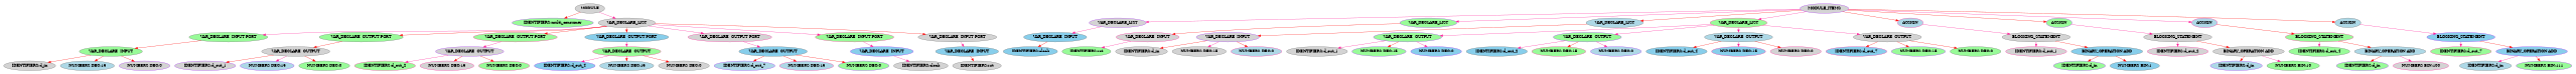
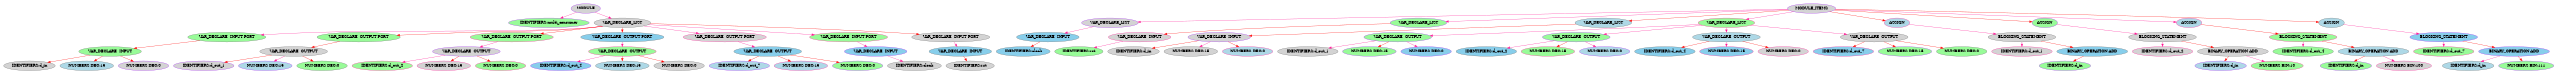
  digraph {
    ranksep=.25
    node [color=gray40 fillcolor=lightgrey style=filled]
    edge [color=red]
-   n1 [label=MODULE]
+   n1 [color=purple label=MODULE]
    n2 [color=purple fillcolor=palegreen label="IDENTIFIERS:multi_consumer"]
    n3 [label=VAR_DECLARE_LIST]
    n4 [fillcolor=palegreen label="VAR_DECLARE  INPUT PORT"]
    n5 [fillcolor=palegreen label="VAR_DECLARE  OUTPUT PORT"]
    n6 [color=deeppink fillcolor=palegreen label="VAR_DECLARE  OUTPUT PORT"]
    n7 [fillcolor=skyblue label="VAR_DECLARE  OUTPUT PORT"]
    n8 [color=deeppink label="VAR_DECLARE  OUTPUT PORT"]
    n9 [color=deeppink fillcolor=palegreen label="VAR_DECLARE  INPUT PORT"]
    n10 [label="VAR_DECLARE  INPUT PORT"]
    n11 [color=purple label=MODULE_ITEMS]
    n12 [color=purple label=VAR_DECLARE_LIST]
    n13 [color=purple fillcolor=palegreen label=VAR_DECLARE_LIST]
    n14 [fillcolor=lightblue label=VAR_DECLARE_LIST]
    n15 [color=deeppink fillcolor=palegreen label=VAR_DECLARE_LIST]
    n16 [color=deeppink fillcolor=lightblue label=ASSIGN]
    n17 [color=purple fillcolor=palegreen label=ASSIGN]
    n18 [color=deeppink fillcolor=lightblue label=ASSIGN]
    n19 [fillcolor=lightblue label=ASSIGN]
    n20 [fillcolor=palegreen label="VAR_DECLARE  INPUT"]
    n21 [label="VAR_DECLARE  OUTPUT"]
    n22 [color=purple label="VAR_DECLARE  OUTPUT"]
    n23 [color=deeppink fillcolor=palegreen label="VAR_DECLARE  OUTPUT"]
    n24 [fillcolor=skyblue label="VAR_DECLARE  OUTPUT"]
    n25 [color=purple fillcolor=skyblue label="VAR_DECLARE  INPUT"]
    n26 [fillcolor=skyblue label="VAR_DECLARE  INPUT"]
    n27 [label="IDENTIFIERS:d_in"]
    n28 [fillcolor=lightblue label="NUMBERS DEC:15"]
    n29 [color=purple label="NUMBERS DEC:0"]
    n30 [color=purple label="IDENTIFIERS:d_out_1"]
    n31 [color=purple fillcolor=lightblue label="NUMBERS DEC:15"]
    n32 [fillcolor=palegreen label="NUMBERS DEC:0"]
    n33 [color=deeppink fillcolor=palegreen label="IDENTIFIERS:d_out_2"]
    n34 [color=deeppink label="NUMBERS DEC:15"]
    n35 [color=deeppink fillcolor=palegreen label="NUMBERS DEC:0"]
    n36 [color=purple fillcolor=skyblue label="IDENTIFIERS:d_out_4"]
    n37 [fillcolor=lightblue label="NUMBERS DEC:15"]
    n38 [label="NUMBERS DEC:0"]
    n39 [color=purple fillcolor=lightblue label="IDENTIFIERS:d_out_7"]
    n40 [color=deeppink fillcolor=lightblue label="NUMBERS DEC:15"]
    n41 [color=purple fillcolor=palegreen label="NUMBERS DEC:0"]
    n42 [label="IDENTIFIERS:clock"]
    n43 [label="IDENTIFIERS:rst"]
    n44 [fillcolor=skyblue label="VAR_DECLARE  INPUT"]
    n45 [color=deeppink label="VAR_DECLARE  INPUT"]
    n46 [color=purple label="VAR_DECLARE  INPUT"]
    n47 [color=purple fillcolor=palegreen label="VAR_DECLARE  OUTPUT"]
    n48 [color=purple fillcolor=palegreen label="VAR_DECLARE  OUTPUT"]
    n49 [fillcolor=lightblue label="VAR_DECLARE  OUTPUT"]
    n50 [label="VAR_DECLARE  OUTPUT"]
    n51 [label=BLOCKING_STATEMENT]
    n52 [label=BLOCKING_STATEMENT]
    n53 [color=deeppink fillcolor=palegreen label=BLOCKING_STATEMENT]
    n54 [color=purple fillcolor=skyblue label=BLOCKING_STATEMENT]
    n55 [fillcolor=skyblue label="IDENTIFIERS:clock"]
    n56 [fillcolor=palegreen label="IDENTIFIERS:rst"]
    n57 [label="IDENTIFIERS:d_in"]
    n58 [label="NUMBERS DEC:15"]
    n59 [color=deeppink fillcolor=lightblue label="NUMBERS DEC:0"]
    n60 [label="IDENTIFIERS:d_out_1"]
    n61 [color=purple fillcolor=palegreen label="NUMBERS DEC:15"]
    n62 [color=purple fillcolor=skyblue label="NUMBERS DEC:0"]
    n63 [fillcolor=skyblue label="IDENTIFIERS:d_out_2"]
    n64 [color=deeppink fillcolor=palegreen label="NUMBERS DEC:15"]
    n65 [color=purple fillcolor=lightblue label="NUMBERS DEC:0"]
    n66 [fillcolor=skyblue label="IDENTIFIERS:d_out_4"]
    n67 [color=deeppink fillcolor=skyblue label="NUMBERS DEC:15"]
    n68 [color=deeppink label="NUMBERS DEC:0"]
    n69 [color=deeppink fillcolor=skyblue label="IDENTIFIERS:d_out_7"]
    n70 [color=purple fillcolor=palegreen label="NUMBERS DEC:15"]
    n71 [fillcolor=palegreen label="NUMBERS DEC:0"]
    n72 [color=deeppink label="IDENTIFIERS:d_out_1"]
    n73 [fillcolor=skyblue label="BINARY_OPERATION ADD"]
    n74 [color=purple fillcolor=palegreen label="IDENTIFIERS:d_in"]
-   n75 [fillcolor=skyblue label="NUMBERS BIN:1"]
    n76 [color=deeppink label="IDENTIFIERS:d_out_2"]
    n77 [label="BINARY_OPERATION ADD"]
    n78 [color=purple fillcolor=lightblue label="IDENTIFIERS:d_in"]
-   n79 [fillcolor=palegreen label="NUMBERS BIN:10"]
+   n79 [color=deeppink fillcolor=palegreen label="NUMBERS BIN:10"]
    n80 [fillcolor=palegreen label="IDENTIFIERS:d_out_4"]
    n81 [fillcolor=lightblue label="BINARY_OPERATION ADD"]
    n82 [color=purple fillcolor=palegreen label="IDENTIFIERS:d_in"]
    n83 [color=deeppink label="NUMBERS BIN:100"]
    n84 [color=deeppink fillcolor=palegreen label="IDENTIFIERS:d_out_7"]
    n85 [color=purple fillcolor=skyblue label="BINARY_OPERATION ADD"]
    n86 [fillcolor=lightblue label="IDENTIFIERS:d_in"]
    n87 [color=purple fillcolor=palegreen label="NUMBERS BIN:111"]
-   n1 -> n2
+   n1 -> n2 [color=deeppink]
    n1 -> n3 [color=deeppink]
    n3 -> n4 [color=deeppink]
    n3 -> n5
    n3 -> n6
    n3 -> n7
    n3 -> n8 [color=deeppink]
    n3 -> n9 [color=deeppink]
    n3 -> n10
    n4 -> n20
    n5 -> n21
    n6 -> n22 [color=deeppink]
    n7 -> n23 [color=deeppink]
    n8 -> n24 [color=deeppink]
    n9 -> n25 [color=deeppink]
    n10 -> n26 [color=deeppink]
    n11 -> n12 [color=deeppink]
    n11 -> n13 [color=deeppink]
    n11 -> n14
    n11 -> n15 [color=deeppink]
    n11 -> n16
    n11 -> n17
    n11 -> n18 [color=deeppink]
    n11 -> n19
    n12 -> n44 [color=deeppink]
    n13 -> n45
    n14 -> n46
    n15 -> n47 [color=deeppink]
    n15 -> n48 [color=deeppink]
    n15 -> n49 [color=deeppink]
    n15 -> n50 [color=deeppink]
    n16 -> n51 [color=deeppink]
    n17 -> n52 [color=deeppink]
    n18 -> n53
    n19 -> n54 [color=deeppink]
    n20 -> n27
    n20 -> n28
    n20 -> n29
    n21 -> n30
    n21 -> n31 [color=deeppink]
    n21 -> n32
    n22 -> n33 [color=deeppink]
    n22 -> n34
    n22 -> n35
    n23 -> n36 [color=deeppink]
    n23 -> n37
    n23 -> n38
    n24 -> n39
    n24 -> n40
    n24 -> n41
    n25 -> n42 [color=deeppink]
    n26 -> n43
    n44 -> n55
    n45 -> n56 [color=deeppink]
    n46 -> n57
    n46 -> n58 [color=deeppink]
    n46 -> n59
    n47 -> n60 [color=deeppink]
    n47 -> n61
    n47 -> n62 [color=deeppink]
    n48 -> n63 [color=deeppink]
    n48 -> n64
    n48 -> n65 [color=deeppink]
    n49 -> n66
    n49 -> n67 [color=deeppink]
    n49 -> n68
    n50 -> n69
    n50 -> n70
    n50 -> n71
    n51 -> n72 [color=deeppink]
    n51 -> n73
    n52 -> n76 [color=deeppink]
    n52 -> n77
    n53 -> n80 [color=deeppink]
    n53 -> n81
    n54 -> n84 [color=deeppink]
    n54 -> n85
    n73 -> n74
-   n73 -> n75
    n77 -> n78
    n77 -> n79 [color=deeppink]
    n81 -> n82
    n81 -> n83 [color=deeppink]
    n85 -> n86 [color=deeppink]
    n85 -> n87
  }
